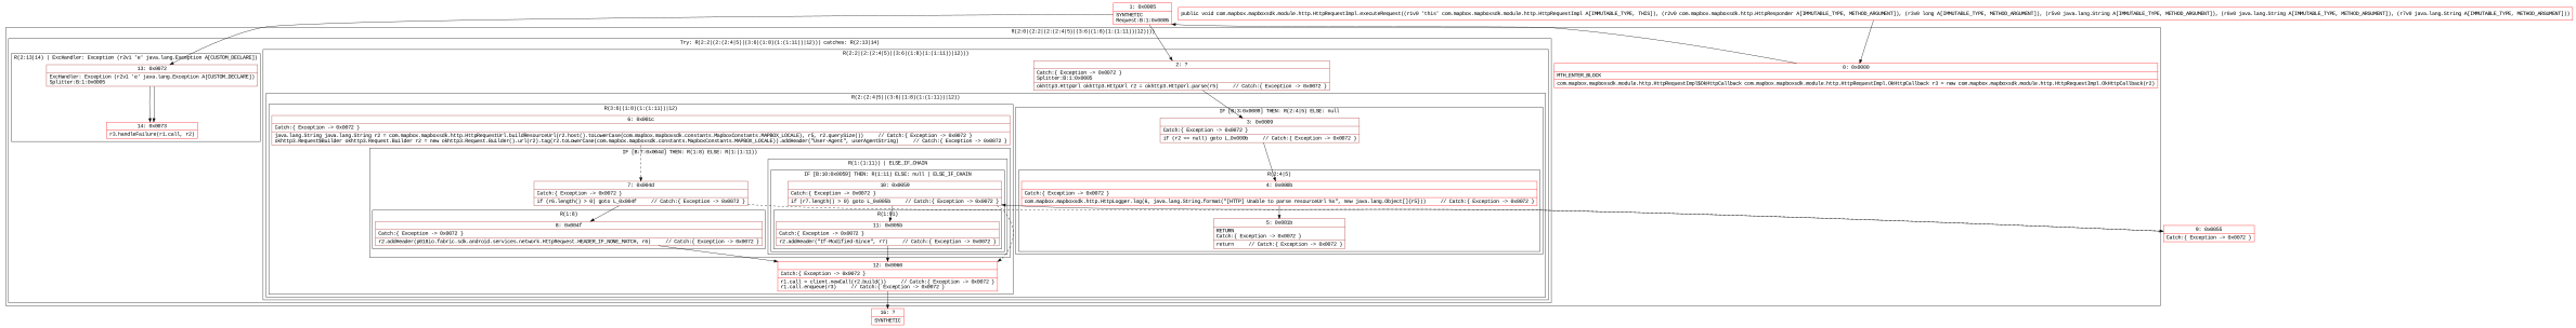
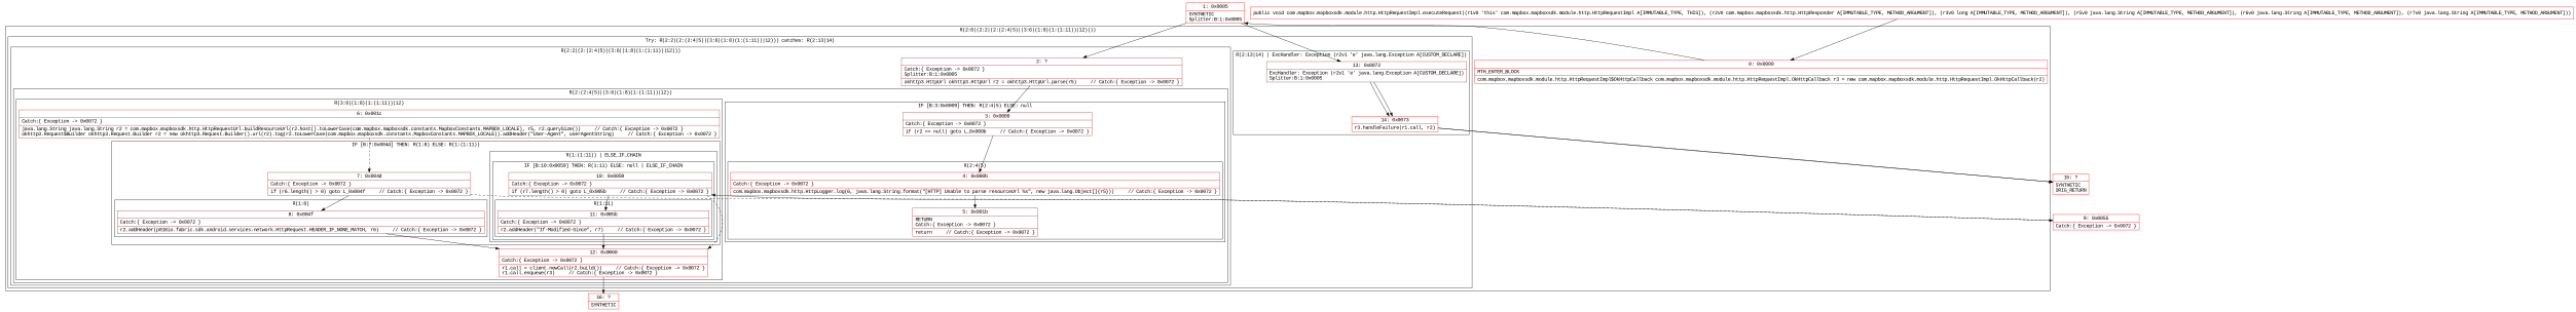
  digraph {
    fontname="Liberation Mono"
    node [color=red fontname="Liberation Mono" shape=record]
    edge [fontname="Liberation Mono"]
    n1 [label="{4\:\ 0x000b|Catch:\{ Exception \-\> 0x0072 \}\l|com.mapbox.mapboxsdk.http.HttpLogger.log(6, java.lang.String.format(\"[HTTP] Unable to parse resourceUrl %s\", new java.lang.Object[]\{r5\}))     \/\/ Catch:\{ Exception \-\> 0x0072 \}\l}"]
    n2 [color=brown label="{5\:\ 0x001b|RETURN\lCatch:\{ Exception \-\> 0x0072 \}\l|return     \/\/ Catch:\{ Exception \-\> 0x0072 \}\l}"]
    n3 [color=brown label="{3\:\ 0x0009|Catch:\{ Exception \-\> 0x0072 \}\l|if (r2 == null) goto L_0x000b     \/\/ Catch:\{ Exception \-\> 0x0072 \}\l}"]
    n4 [color=brown label="{8\:\ 0x004f|Catch:\{ Exception \-\> 0x0072 \}\l|r2.addHeader(p018io.fabric.sdk.android.services.network.HttpRequest.HEADER_IF_NONE_MATCH, r6)     \/\/ Catch:\{ Exception \-\> 0x0072 \}\l}"]
    n5 [color=brown label="{11\:\ 0x005b|Catch:\{ Exception \-\> 0x0072 \}\l|r2.addHeader(\"If\-Modified\-Since\", r7)     \/\/ Catch:\{ Exception \-\> 0x0072 \}\l}"]
    n6 [color=brown label="{10\:\ 0x0059|Catch:\{ Exception \-\> 0x0072 \}\l|if (r7.length() \> 0) goto L_0x005b     \/\/ Catch:\{ Exception \-\> 0x0072 \}\l}"]
    n7 [color=brown label="{7\:\ 0x004d|Catch:\{ Exception \-\> 0x0072 \}\l|if (r6.length() \> 0) goto L_0x004f     \/\/ Catch:\{ Exception \-\> 0x0072 \}\l}"]
    n8 [color=brown label="{6\:\ 0x001c|Catch:\{ Exception \-\> 0x0072 \}\l|java.lang.String java.lang.String r2 = com.mapbox.mapboxsdk.http.HttpRequestUrl.buildResourceUrl(r2.host().toLowerCase(com.mapbox.mapboxsdk.constants.MapboxConstants.MAPBOX_LOCALE), r5, r2.querySize())     \/\/ Catch:\{ Exception \-\> 0x0072 \}\lokhttp3.Request$Builder okhttp3.Request.Builder r2 = new okhttp3.Request.Builder().url(r2).tag(r2.toLowerCase(com.mapbox.mapboxsdk.constants.MapboxConstants.MAPBOX_LOCALE)).addHeader(\"User\-Agent\", userAgentString)     \/\/ Catch:\{ Exception \-\> 0x0072 \}\l}"]
    n9 [label="{12\:\ 0x0060|Catch:\{ Exception \-\> 0x0072 \}\l|r1.call = client.newCall(r2.build())     \/\/ Catch:\{ Exception \-\> 0x0072 \}\lr1.call.enqueue(r3)     \/\/ Catch:\{ Exception \-\> 0x0072 \}\l}"]
    n10 [color=brown label="{2\:\ ?|Catch:\{ Exception \-\> 0x0072 \}\lSplitter:B:1:0x0005\l|okhttp3.HttpUrl okhttp3.HttpUrl r2 = okhttp3.HttpUrl.parse(r5)     \/\/ Catch:\{ Exception \-\> 0x0072 \}\l}"]
    n11 [color=brown label="{13\:\ 0x0072|ExcHandler: Exception (r2v1 'e' java.lang.Exception A[CUSTOM_DECLARE])\lSplitter:B:1:0x0005\l}"]
    n12 [label="{14\:\ 0x0073|r3.handleFailure(r1.call, r2)\l}"]
    n13 [label="{0\:\ 0x0000|MTH_ENTER_BLOCK\l|com.mapbox.mapboxsdk.module.http.HttpRequestImpl$OkHttpCallback com.mapbox.mapboxsdk.module.http.HttpRequestImpl.OkHttpCallback r3 = new com.mapbox.mapboxsdk.module.http.HttpRequestImpl.OkHttpCallback(r2)\l}"]
    n14 [label="{9\:\ 0x0055|Catch:\{ Exception \-\> 0x0072 \}\l}"]
    n15 [label="{16\:\ ?|SYNTHETIC\l}"]
-   n17 [label="{1\:\ 0x0005|SYNTHETIC\lRequest:B:1:0x0005\l}"]
+   n16 [label="{15\:\ ?|SYNTHETIC\lORIG_RETURN\l}"]
+   n17 [label="{1\:\ 0x0005|SYNTHETIC\lSplitter:B:1:0x0005\l}"]
    n18 [label="{public void com.mapbox.mapboxsdk.module.http.HttpRequestImpl.executeRequest((r1v0 'this' com.mapbox.mapboxsdk.module.http.HttpRequestImpl A[IMMUTABLE_TYPE, THIS]), (r2v0 com.mapbox.mapboxsdk.http.HttpResponder A[IMMUTABLE_TYPE, METHOD_ARGUMENT]), (r3v0 long A[IMMUTABLE_TYPE, METHOD_ARGUMENT]), (r5v0 java.lang.String A[IMMUTABLE_TYPE, METHOD_ARGUMENT]), (r6v0 java.lang.String A[IMMUTABLE_TYPE, METHOD_ARGUMENT]), (r7v0 java.lang.String A[IMMUTABLE_TYPE, METHOD_ARGUMENT])) }"]
    subgraph cluster_1 {
      label="R(2:0|(2:2|(2:(2:4|5)|(3:6|(1:8)(1:(1:11))|12))))"
      n13
      subgraph cluster_2 {
        label="Try: R(2:2|(2:(2:4|5)|(3:6|(1:8)(1:(1:11))|12))) catches: R(2:13|14)"
        subgraph cluster_3 {
          label="R(2:2|(2:(2:4|5)|(3:6|(1:8)(1:(1:11))|12)))"
          n10
          subgraph cluster_4 {
            label="R(2:(2:4|5)|(3:6|(1:8)(1:(1:11))|12))"
            subgraph cluster_5 {
              label="IF [B:3:0x0009] THEN: R(2:4|5) ELSE: null"
              n3
              subgraph cluster_6 {
                label="R(2:4|5)"
                n1
                n2
              }
            }
            subgraph cluster_7 {
              label="R(3:6|(1:8)(1:(1:11))|12)"
              n8
              n9
              subgraph cluster_8 {
                label="IF [B:7:0x004d] THEN: R(1:8) ELSE: R(1:(1:11))"
                n7
                subgraph cluster_9 {
                  label="R(1:8)"
                  n4
                }
                subgraph cluster_10 {
                  label="R(1:(1:11)) | ELSE_IF_CHAIN\l"
                  subgraph cluster_11 {
                    label="IF [B:10:0x0059] THEN: R(1:11) ELSE: null | ELSE_IF_CHAIN\l"
                    n6
                    subgraph cluster_12 {
-                     label="R(1:91)"
+                     label="R(1:11)"
                      n5
                    }
                  }
                }
              }
            }
          }
        }
        subgraph cluster_13 {
          label="R(2:13|14) | ExcHandler: Exception (r2v1 'e' java.lang.Exception A[CUSTOM_DECLARE])\l"
          n11
          n12
        }
      }
    }
    subgraph cluster_14 {
      label="R(2:13|14) | ExcHandler: Exception (r2v1 'e' java.lang.Exception A[CUSTOM_DECLARE])\l"
    }
    n1 -> n2
    n3 -> n1
    n4 -> n9
    n5 -> n9
    n6 -> n5
    n6 -> n9 [style=dashed]
    n7 -> n4
    n7 -> n14 [style=dashed]
    n8 -> n7 [style=dashed]
    n9 -> n15
    n10 -> n3
    n11 -> n12
    n11 -> n12
+   n12 -> n16
+   n12 -> n16
    n13 -> n17
    n14 -> n6
    n17 -> n10
    n17 -> n11
    n18 -> n13
  }
